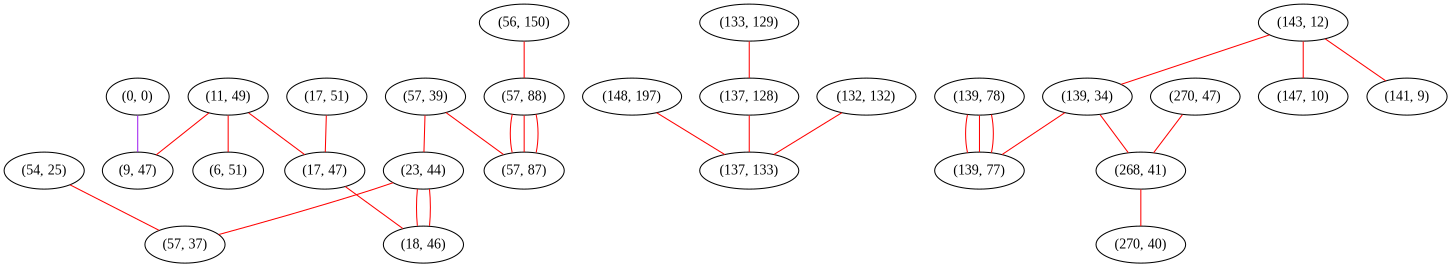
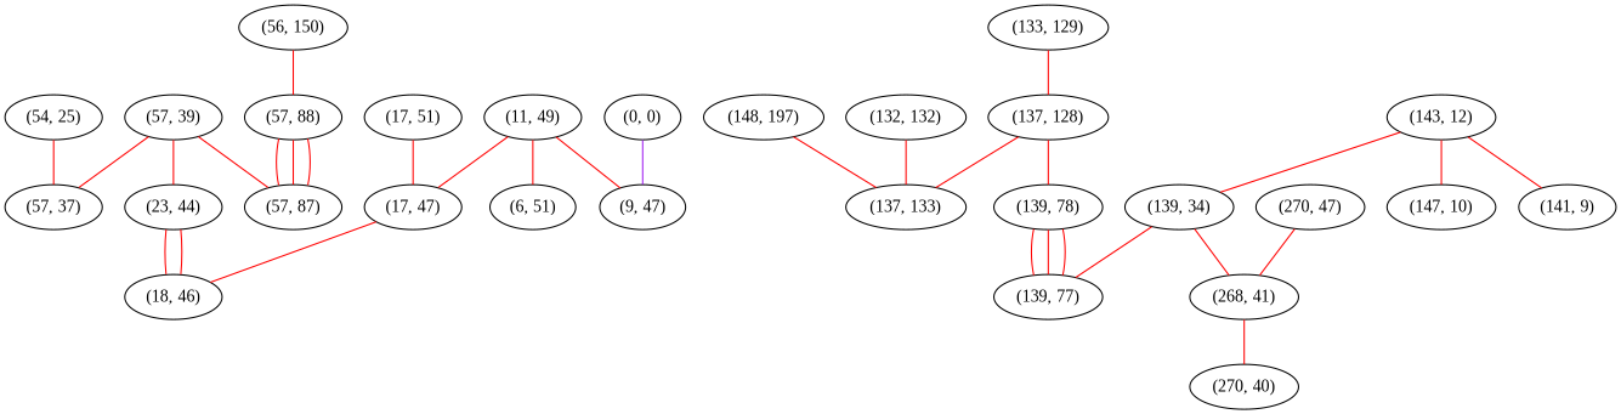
  graph {
    fontname="Liberation Serif"
    node [fontname="Liberation Serif"]
    edge [color=red fontname="Liberation Serif" weight=1]
    "(54, 25)"
    "(57, 37)"
    "(11, 49)"
    "(17, 47)"
    "(6, 51)"
    "(9, 47)"
    "(18, 46)"
    "(57, 39)"
    "(23, 44)"
    "(57, 87)"
    "(148, 197)"
    "(137, 133)"
    "(133, 129)"
    "(137, 128)"
    "(139, 78)"
    "(143, 12)"
    "(139, 34)"
    "(147, 10)"
    "(141, 9)"
    "(268, 41)"
    "(139, 77)"
    "(17, 51)"
    "(270, 40)"
    "(132, 132)"
    "(270, 47)"
    "(56, 150)"
    "(57, 88)"
    "(0, 0)"
    "(54, 25)" -- "(57, 37)"
    "(11, 49)" -- "(17, 47)"
    "(11, 49)" -- "(6, 51)"
    "(11, 49)" -- "(9, 47)"
    "(17, 47)" -- "(18, 46)"
-   "(23, 44)" -- "(57, 37)"
+   "(57, 39)" -- "(57, 37)"
    "(57, 39)" -- "(23, 44)"
    "(57, 39)" -- "(57, 87)"
    "(23, 44)" -- "(18, 46)"
    "(23, 44)" -- "(18, 46)"
    "(148, 197)" -- "(137, 133)"
    "(133, 129)" -- "(137, 128)"
    "(137, 128)" -- "(137, 133)"
+   "(137, 128)" -- "(139, 78)"
    "(139, 78)" -- "(139, 77)"
    "(139, 78)" -- "(139, 77)"
    "(139, 78)" -- "(139, 77)"
    "(143, 12)" -- "(139, 34)"
    "(143, 12)" -- "(147, 10)"
    "(143, 12)" -- "(141, 9)"
    "(139, 34)" -- "(268, 41)"
    "(139, 34)" -- "(139, 77)"
    "(268, 41)" -- "(270, 40)"
    "(17, 51)" -- "(17, 47)"
    "(132, 132)" -- "(137, 133)"
    "(270, 47)" -- "(268, 41)"
    "(56, 150)" -- "(57, 88)"
    "(57, 88)" -- "(57, 87)"
    "(57, 88)" -- "(57, 87)"
    "(57, 88)" -- "(57, 87)"
    "(0, 0)" -- "(9, 47)" [color=purple weight=4]
  }
